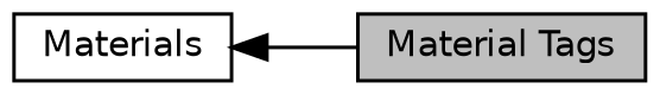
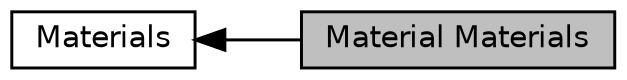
  digraph {
    rankdir=LR
    node [color=black fontname=Helvetica fontsize=10 shape=box style=filled]
-   n1 [fillcolor=grey75 fontcolor=black height=0.2 label="Material Tags" width=0.4]
+   n1 [fillcolor=grey75 fontcolor=black height=0.2 label="Material Materials" width=0.4]
    n2 [fillcolor=white height=0.2 label=Materials width=0.4]
    n2 -> n1 [dir=back fontname=Helvetica fontsize=10 labelfontname=Helvetica labelfontsize=10 shape=plaintext style=solid]
  }
